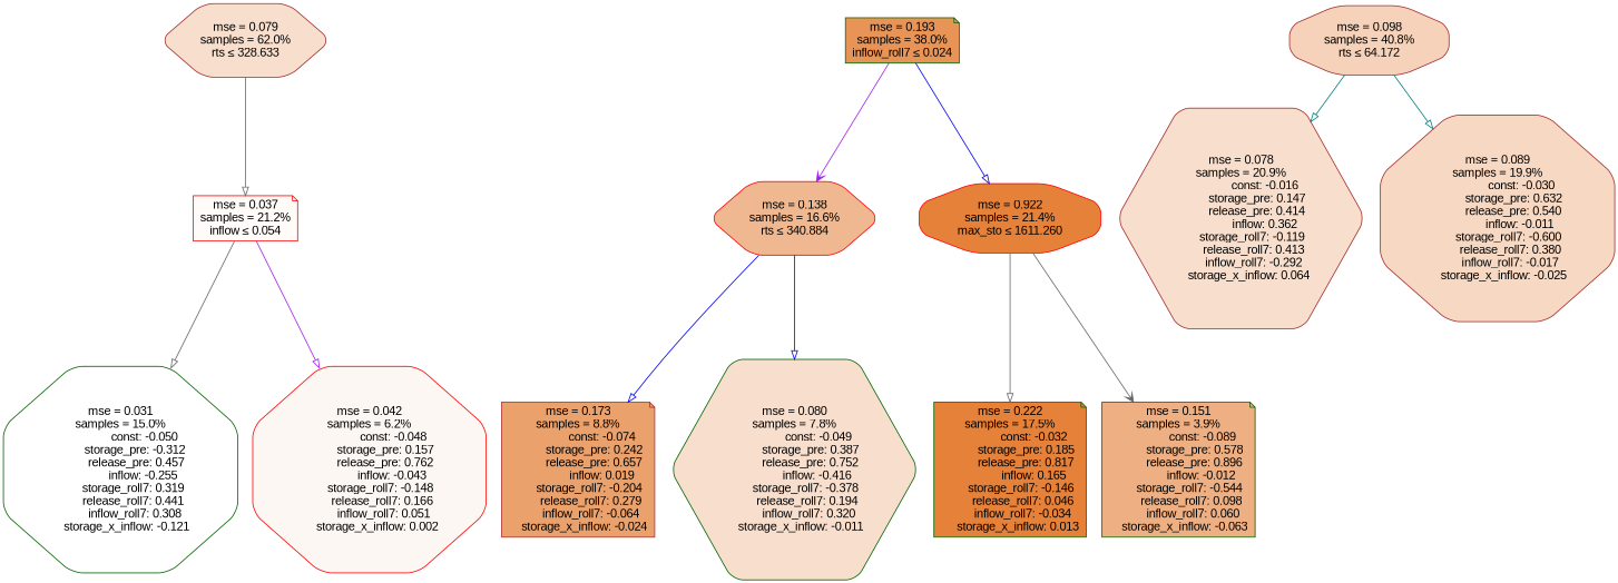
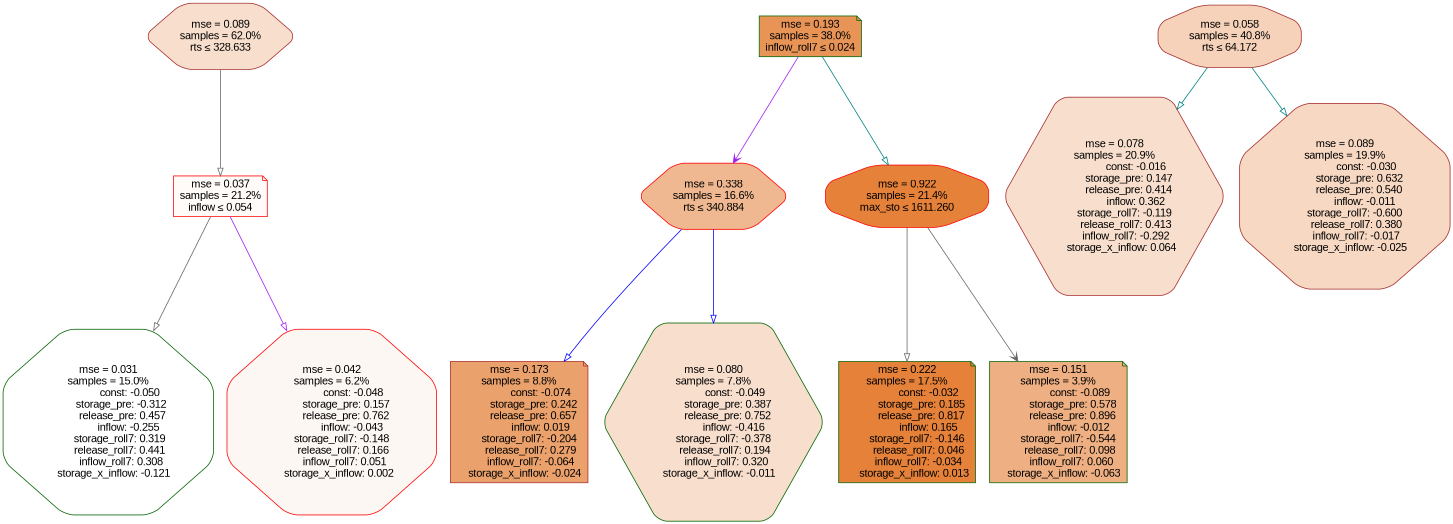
  digraph {
    fontname="Liberation Sans"
    node [color=brown fillcolor="#f8dfcd" fontname="Liberation Sans" shape=note style="filled, rounded"]
    edge [arrowhead=onormal color=gray40 fontname="Liberation Sans"]
-   n1 [label="mse = 0.079\nsamples = 62.0%\nrts &le; 328.633" shape=hexagon]
+   n1 [label="mse = 0.089\nsamples = 62.0%\nrts &le; 328.633" shape=hexagon]
    n2 [color=red fillcolor="#fefbf8" label="mse = 0.037\nsamples = 21.2%\ninflow &le; 0.054"]
    n3 [color=darkgreen fillcolor="#e99457" label="mse = 0.193\nsamples = 38.0%\ninflow_roll7 &le; 0.024"]
-   n4 [color=red fillcolor="#f0b890" label="mse = 0.138\nsamples = 16.6%\nrts &le; 340.884" shape=hexagon]
+   n4 [color=red fillcolor="#f0b890" label="mse = 0.338\nsamples = 16.6%\nrts &le; 340.884" shape=hexagon]
    n5 [color=red fillcolor="#e58139" label="mse = 0.922\nsamples = 21.4%\nmax_sto &le; 1611.260" shape=octagon]
-   n6 [fillcolor="#f5d2b9" label="mse = 0.098\nsamples = 40.8%\nrts &le; 64.172" shape=octagon]
+   n6 [fillcolor="#f5d2b9" label="mse = 0.058\nsamples = 40.8%\nrts &le; 64.172" shape=octagon]
    n7 [label="mse = 0.078\nsamples = 20.9%\n               const: -0.016\n          storage_pre: 0.147\n          release_pre: 0.414\n               inflow: 0.362\n       storage_roll7: -0.119\n        release_roll7: 0.413\n        inflow_roll7: -0.292\n     storage_x_inflow: 0.064" shape=hexagon]
    n8 [fillcolor="#f7d8c2" label="mse = 0.089\nsamples = 19.9%\n               const: -0.030\n          storage_pre: 0.632\n          release_pre: 0.540\n              inflow: -0.011\n       storage_roll7: -0.600\n        release_roll7: 0.380\n        inflow_roll7: -0.017\n    storage_x_inflow: -0.025" shape=octagon]
    n9 [color=darkgreen fillcolor="#ffffff" label="mse = 0.031\nsamples = 15.0%\n               const: -0.050\n         storage_pre: -0.312\n          release_pre: 0.457\n              inflow: -0.255\n        storage_roll7: 0.319\n        release_roll7: 0.441\n         inflow_roll7: 0.308\n    storage_x_inflow: -0.121" shape=octagon]
    n10 [color=red fillcolor="#fdf7f3" label="mse = 0.042\nsamples = 6.2%\n               const: -0.048\n          storage_pre: 0.157\n          release_pre: 0.762\n              inflow: -0.043\n       storage_roll7: -0.148\n        release_roll7: 0.166\n         inflow_roll7: 0.051\n     storage_x_inflow: 0.002" shape=octagon]
    n11 [fillcolor="#eba16b" label="mse = 0.173\nsamples = 8.8%\n               const: -0.074\n          storage_pre: 0.242\n          release_pre: 0.657\n               inflow: 0.019\n       storage_roll7: -0.204\n        release_roll7: 0.279\n        inflow_roll7: -0.064\n    storage_x_inflow: -0.024"]
    n12 [color=darkgreen fillcolor="#f8decc" label="mse = 0.080\nsamples = 7.8%\n               const: -0.049\n          storage_pre: 0.387\n          release_pre: 0.752\n              inflow: -0.416\n       storage_roll7: -0.378\n        release_roll7: 0.194\n         inflow_roll7: 0.320\n    storage_x_inflow: -0.011" shape=hexagon]
    n13 [color=darkgreen fillcolor="#e58139" label="mse = 0.222\nsamples = 17.5%\n               const: -0.032\n          storage_pre: 0.185\n          release_pre: 0.817\n               inflow: 0.165\n       storage_roll7: -0.146\n        release_roll7: 0.046\n        inflow_roll7: -0.034\n     storage_x_inflow: 0.013"]
    n14 [color=darkgreen fillcolor="#eeaf82" label="mse = 0.151\nsamples = 3.9%\n               const: -0.089\n          storage_pre: 0.578\n          release_pre: 0.896\n              inflow: -0.012\n       storage_roll7: -0.544\n        release_roll7: 0.098\n         inflow_roll7: 0.060\n    storage_x_inflow: -0.063"]
    n1 -> n2
    n2 -> n9
    n2 -> n10 [color=purple]
    n3 -> n4 [arrowhead=vee color=purple]
-   n3 -> n5 [color=blue]
+   n3 -> n5 [color=teal]
    n4 -> n11 [color=blue]
    n4 -> n12 [color=blue]
    n5 -> n13
    n5 -> n14 [arrowhead=vee]
    n6 -> n7 [color=teal]
    n6 -> n8 [color=teal]
  }
